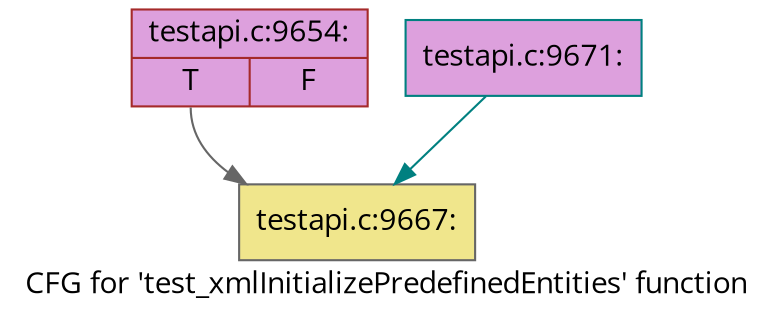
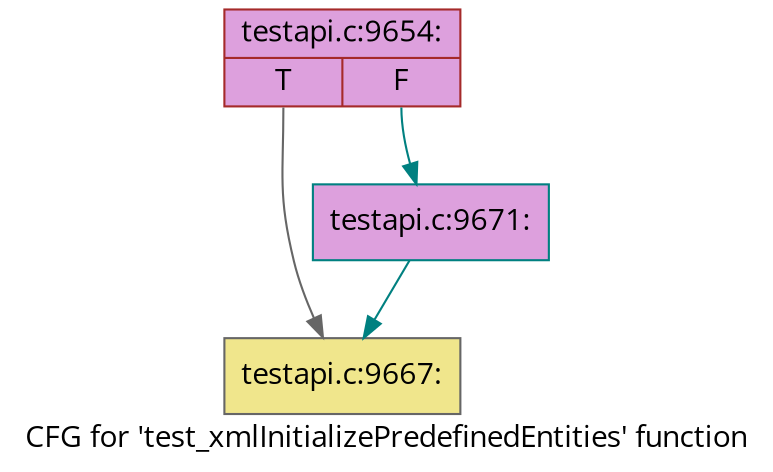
  digraph {
    fontname="Open Sans"
    label="CFG for 'test_xmlInitializePredefinedEntities' function"
    node [fillcolor=plum fontname="Open Sans" shape=record style=filled]
    edge [color=teal fontname="Open Sans"]
    n1 [color=brown label="{testapi.c:9654:|{<s0>T|<s1>F}}"]
    n2 [color=gray40 fillcolor=khaki label="{testapi.c:9667:}"]
    n3 [color=teal label="{testapi.c:9671:}"]
    n1 -> n2 [color=gray40 tailport=s0]
+   n1 -> n3 [tailport=s1]
    n3 -> n2
  }
